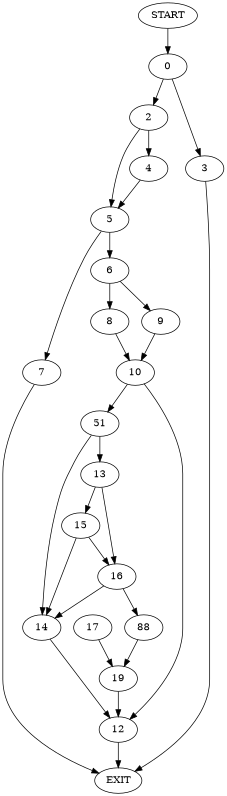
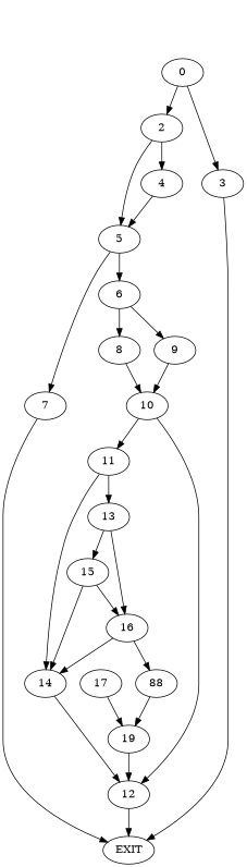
  digraph {
-   n1 [label=START]
    n2 [label=0]
    2
    3
    n5 [label=EXIT]
    4
    5
    6
    7
    8
    9
    10
-   11 [label=51]
+   11
    12
    13
    14
    15
    16
    n19 [label=88]
    17
    19
-   n1 -> n2
    n2 -> 2
    n2 -> 3
    2 -> 4
    2 -> 5
    3 -> n5
    4 -> 5
    5 -> 6
    5 -> 7
    6 -> 8
    6 -> 9
    7 -> n5
    8 -> 10
    9 -> 10
    10 -> 11
    10 -> 12
    11 -> 13
    11 -> 14
    12 -> n5
    13 -> 15
    13 -> 16
    14 -> 12
    15 -> 14
    15 -> 16
    16 -> 14
    16 -> n19
    n19 -> 19
    17 -> 19
    19 -> 12
  }
